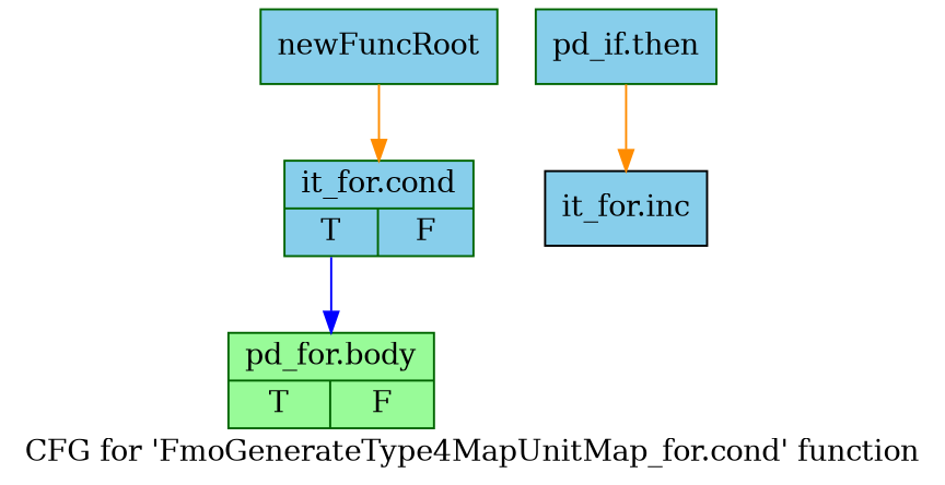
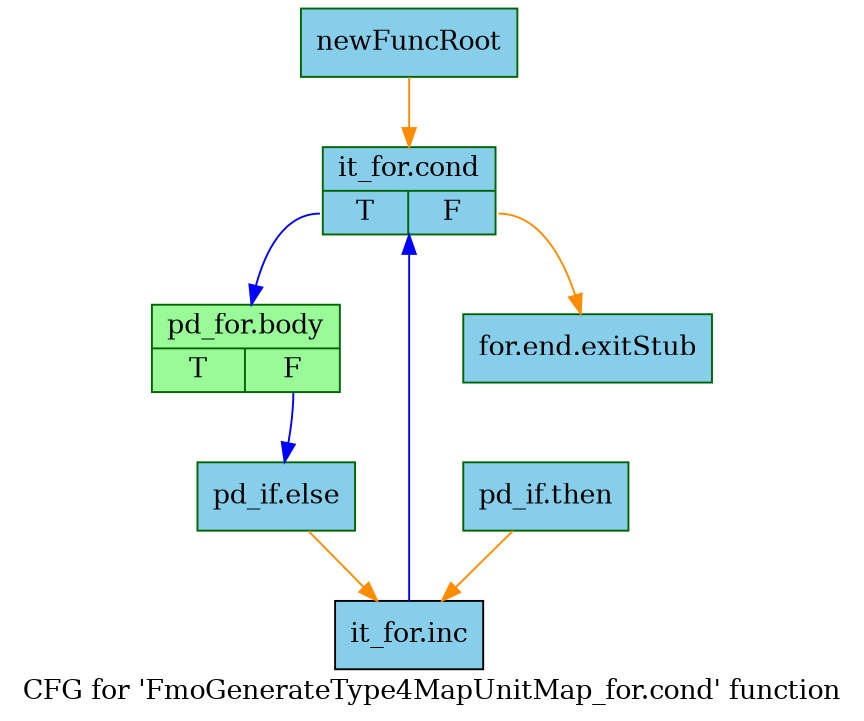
  digraph {
    label="CFG for 'FmoGenerateType4MapUnitMap_for.cond' function"
    node [color=darkgreen fillcolor=skyblue shape=record style=filled]
    edge [color=darkorange]
    n1 [label="{newFuncRoot}"]
    n2 [label="{it_for.cond|{<s0>T|<s1>F}}"]
+   n3 [label="{for.end.exitStub}"]
    n4 [fillcolor=palegreen label="{pd_for.body|{<s0>T|<s1>F}}"]
+   n5 [label="{pd_if.else}"]
    n6 [label="{pd_if.then}"]
    n7 [color=black label="{it_for.inc}"]
    n1 -> n2
+   n2 -> n3 [tailport=s1]
    n2 -> n4 [color=blue tailport=s0]
+   n4 -> n5 [color=blue tailport=s1]
+   n5 -> n7
    n6 -> n7
+   n7 -> n2 [color=blue]
  }
